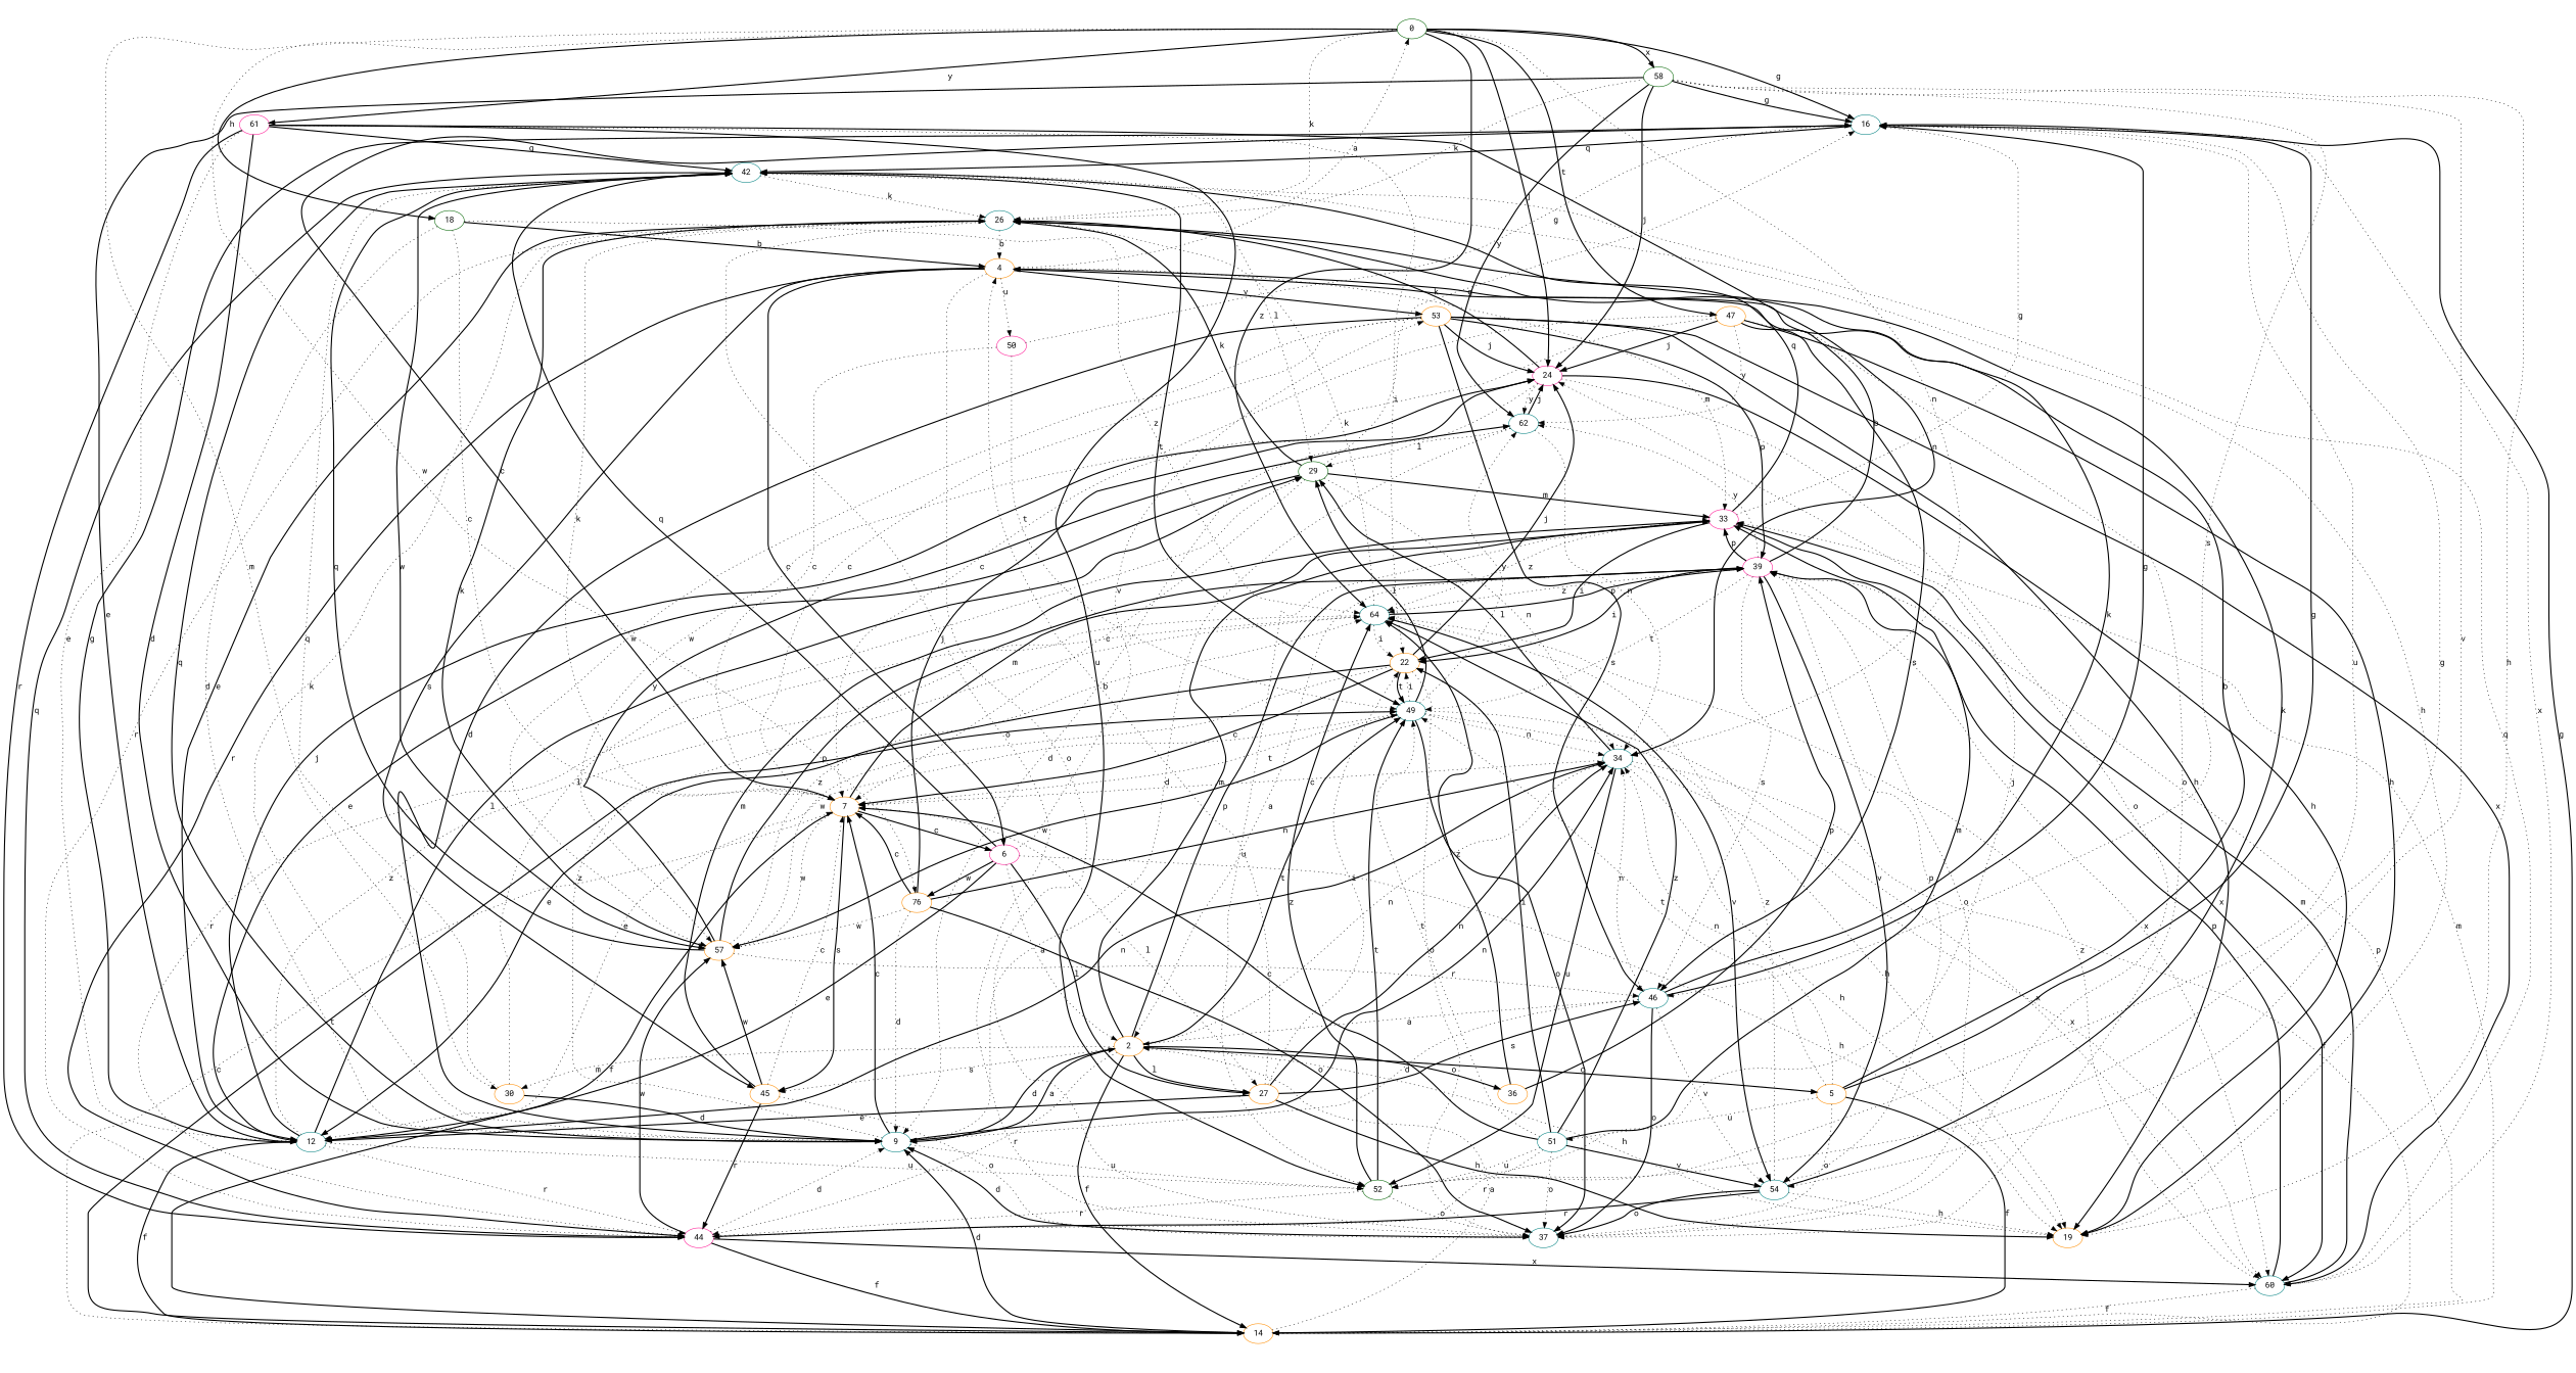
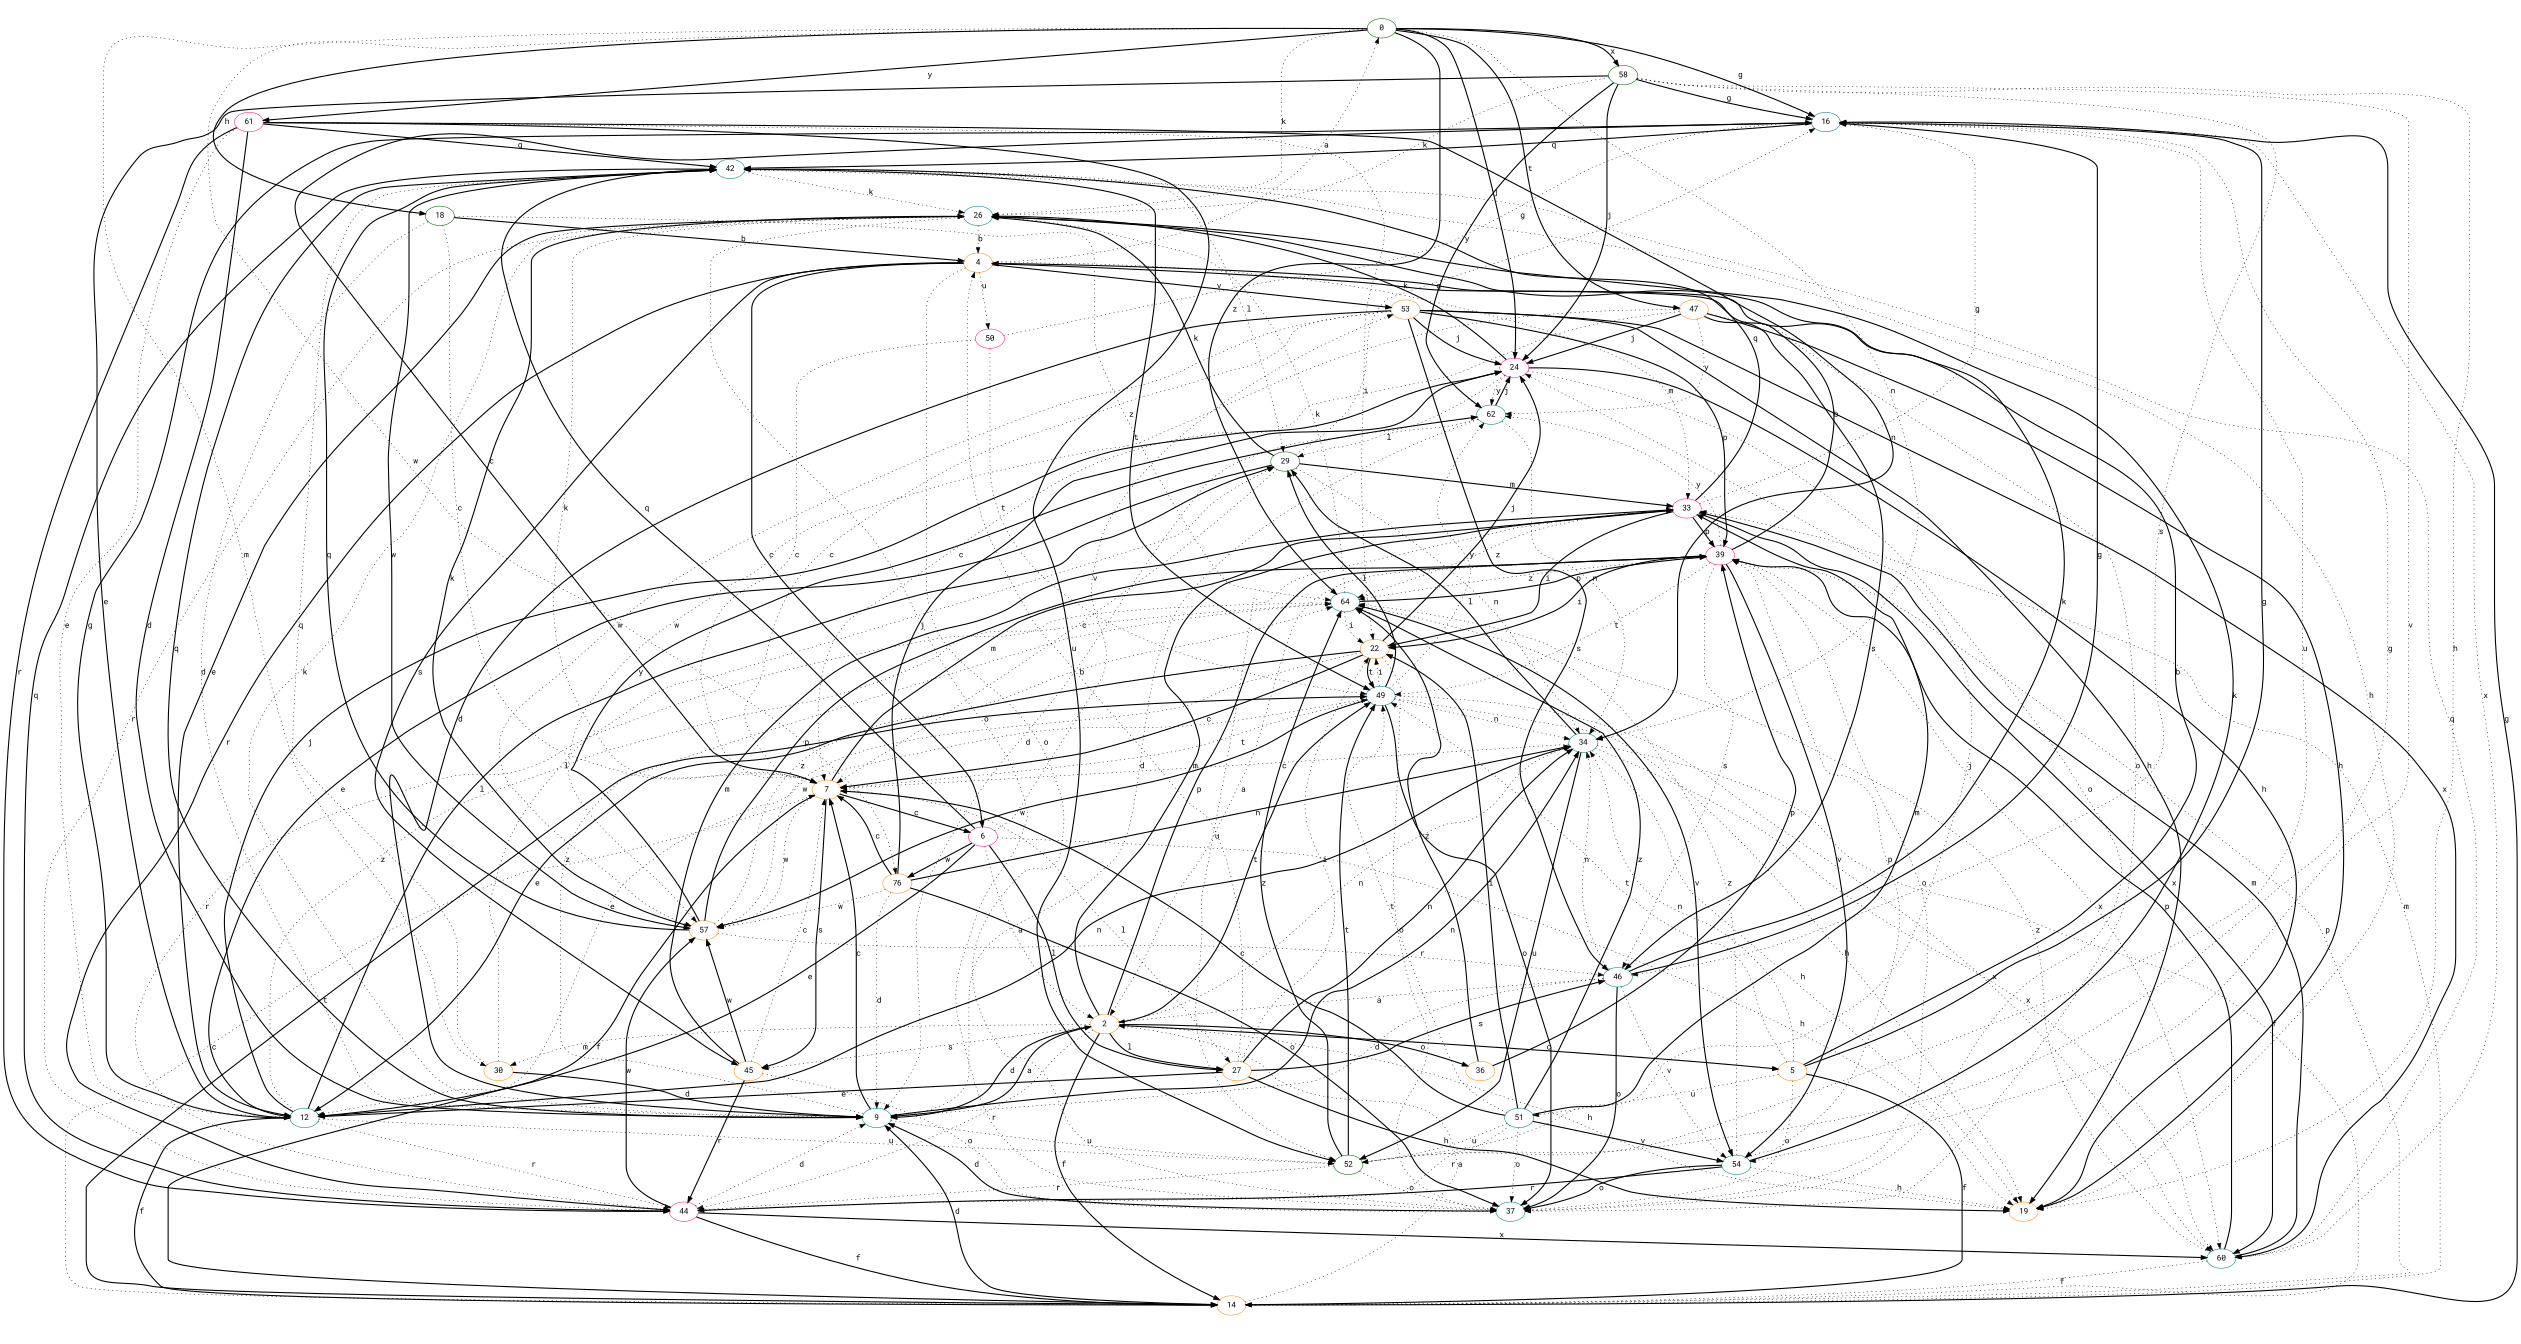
  strict digraph {
    fontname="Roboto Mono"
    node [color=darkorange fontname="Roboto Mono"]
    edge [fontname="Roboto Mono" style=bold]
    0 [color=darkgreen]
    16 [color=teal]
    18 [color=darkgreen]
    24 [color=deeppink]
    26 [color=teal]
    30
    34 [color=teal]
    47
    n9 [label=76]
    58 [color=darkgreen]
    61 [color=deeppink]
    64 [color=teal]
    42 [color=teal]
    7
    52 [color=darkgreen]
    60 [color=teal]
    9 [color=teal]
    4
    19
    37 [color=teal]
    62 [color=teal]
    44 [color=deeppink]
    12 [color=teal]
    29 [color=darkgreen]
    14
    57
    46 [color=teal]
    54 [color=teal]
    22
    39 [color=deeppink]
    2
    5
    27
    33 [color=deeppink]
    36
    45
    49 [color=teal]
    51 [color=teal]
    6 [color=deeppink]
    50 [color=deeppink]
    53
    0 -> 16 [label=g]
    0 -> 18 [label=h]
    0 -> 24 [label=j]
    0 -> 26 [label=k style=dotted]
    0 -> 30 [label=m style=dotted]
    0 -> 34 [label=n style=dotted]
    0 -> 47 [label=t]
    0 -> n9 [label=w style=dotted]
    0 -> 58 [label=x]
    0 -> 61 [label=y]
    0 -> 64 [label=z]
    16 -> 42 [label=q]
    16 -> 7 [label=c]
    16 -> 52 [label=u style=dotted]
    16 -> 60 [label=x style=dotted]
    18 -> 64 [label=z style=dotted]
    18 -> 7 [label=c style=dotted]
    18 -> 9 [label=d style=dotted]
    18 -> 4 [label=b]
    24 -> 26 [label=k]
    24 -> 9 [label=d style=dotted]
    24 -> 19 [label=h]
    24 -> 37 [label=o style=dotted]
    24 -> 62 [label=y style=dotted]
    26 -> 4 [label=b style=dotted]
    26 -> 37 [label=o style=dotted]
    26 -> 44 [label=r style=dotted]
    26 -> 12 [label=e]
    30 -> 42 [label=q style=dotted]
    30 -> 9 [label=d]
    30 -> 29 [label=l style=dotted]
    34 -> 7 [label=c style=dotted]
    34 -> 52 [label=u]
    34 -> 60 [label=x style=dotted]
    34 -> 19 [label=h style=dotted]
    34 -> 29 [label=l]
    34 -> 14 [label=f style=dotted]
    47 -> 24 [label=j]
    47 -> 7 [label=c style=dotted]
    47 -> 19 [label=h]
    47 -> 37 [label=o style=dotted]
    47 -> 62 [label=y style=dotted]
    47 -> 57 [label=w style=dotted]
    47 -> 46 [label=s]
    n9 -> 24 [label=j]
    n9 -> 34 [label=n]
    n9 -> 7 [label=c]
    n9 -> 9 [label=d style=dotted]
    n9 -> 37 [label=o]
    n9 -> 57 [label=w style=dotted]
    58 -> 16 [label=g]
    58 -> 24 [label=j]
    58 -> 26 [label=k style=dotted]
    58 -> 19 [label=h style=dotted]
    58 -> 62 [label=y]
    58 -> 12 [label=e]
    58 -> 46 [label=s style=dotted]
    58 -> 54 [label=v style=dotted]
    61 -> 34 [label=n]
    61 -> 42 [label=q]
    61 -> 52 [label=u]
    61 -> 9 [label=d]
    61 -> 44 [label=r]
    61 -> 12 [label=e style=dotted]
    61 -> 22 [label=i style=dotted]
    64 -> 26 [label=k style=dotted]
    64 -> 44 [label=r style=dotted]
    64 -> 54 [label=v]
    64 -> 22 [label=i style=dotted]
    64 -> 39 [label=p]
    42 -> 26 [label=k style=dotted]
    42 -> 19 [label=h style=dotted]
    42 -> 29 [label=l style=dotted]
    42 -> 57 [label=w]
    42 -> 49 [label=t]
    7 -> 26 [label=k style=dotted]
    7 -> 14 [label=f]
    7 -> 57 [label=w style=dotted]
    7 -> 27 [label=l style=dotted]
    7 -> 33 [label=m]
    7 -> 45 [label=s]
    7 -> 49 [label=t style=dotted]
    7 -> 6 [label=c]
    52 -> 16 [label=g style=dotted]
    52 -> 24 [label=j style=dotted]
    52 -> 64 [label=z]
    52 -> 37 [label=o style=dotted]
    52 -> 44 [label=r style=dotted]
    52 -> 49 [label=t]
    60 -> 64 [label=z style=dotted]
    60 -> 42 [label=q style=dotted]
    60 -> 14 [label=f style=dotted]
    60 -> 39 [label=p]
    60 -> 33 [label=m]
    9 -> 26 [label=k style=dotted]
    9 -> 34 [label=n]
    9 -> 64 [label=z style=dotted]
    9 -> 42 [label=q]
    9 -> 7 [label=c]
    9 -> 52 [label=u style=dotted]
    9 -> 2 [label=a]
    4 -> 0 [label=a style=dotted]
    4 -> 37 [label=o style=dotted]
    4 -> 44 [label=r]
    4 -> 33 [label=m style=dotted]
    4 -> 45 [label=s]
    4 -> 6 [label=c]
    4 -> 50 [label=u style=dotted]
    4 -> 53 [label=v]
    37 -> 9 [label=d]
    62 -> 24 [label=j]
    62 -> 34 [label=n style=dotted]
    62 -> 9 [label=d style=dotted]
    62 -> 29 [label=l style=dotted]
    44 -> 42 [label=q]
    44 -> 60 [label=x]
    44 -> 9 [label=d style=dotted]
    44 -> 14 [label=f]
    44 -> 57 [label=w]
    12 -> 16 [label=g]
    12 -> 24 [label=j]
    12 -> 34 [label=n]
    12 -> 64 [label=z style=dotted]
    12 -> 52 [label=u style=dotted]
    12 -> 44 [label=r style=dotted]
    12 -> 29 [label=l]
    12 -> 14 [label=f]
    29 -> 16 [label=g style=dotted]
    29 -> 26 [label=k]
    29 -> 34 [label=n style=dotted]
    29 -> 7 [label=c style=dotted]
    29 -> 12 [label=e]
    29 -> 33 [label=m]
    14 -> 16 [label=g]
    14 -> 7 [label=c style=dotted]
    14 -> 9 [label=d]
    14 -> 39 [label=p style=dotted]
    14 -> 2 [label=a style=dotted]
    14 -> 33 [label=m style=dotted]
    14 -> 49 [label=t]
    57 -> 26 [label=k]
    57 -> 64 [label=z style=dotted]
    57 -> 42 [label=q]
    57 -> 62 [label=y]
    57 -> 46 [label=r style=dotted]
    57 -> 39 [label=p]
    46 -> 16 [label=g]
    46 -> 26 [label=k]
    46 -> 34 [label=n style=dotted]
    46 -> 9 [label=d style=dotted]
    46 -> 37 [label=o]
    46 -> 54 [label=v style=dotted]
    46 -> 2 [label=a style=dotted]
    54 -> 26 [label=k]
    54 -> 64 [label=z style=dotted]
    54 -> 19 [label=h style=dotted]
    54 -> 37 [label=o]
    54 -> 44 [label=r]
    54 -> 39 [label=p style=dotted]
    22 -> 24 [label=j]
    22 -> 7 [label=c]
    22 -> 37 [label=o style=dotted]
    22 -> 12 [label=e]
    22 -> 57 [label=w style=dotted]
    22 -> 49 [label=t]
    39 -> 64 [label=z style=dotted]
    39 -> 60 [label=x style=dotted]
    39 -> 4 [label=b]
    39 -> 37 [label=o style=dotted]
    39 -> 62 [label=y style=dotted]
    39 -> 46 [label=s style=dotted]
    39 -> 54 [label=v]
    39 -> 22 [label=i]
    39 -> 2 [label=a style=dotted]
    39 -> 49 [label=t style=dotted]
    2 -> 30 [label=m style=dotted]
    2 -> 34 [label=n style=dotted]
    2 -> 9 [label=d]
    2 -> 19 [label=h style=dotted]
    2 -> 44 [label=r style=dotted]
    2 -> 14 [label=f]
    2 -> 39 [label=p]
    2 -> 5 [label=c]
    2 -> 27 [label=l]
    2 -> 33 [label=m]
    2 -> 36 [label=o]
    2 -> 45 [label=s style=dotted]
    2 -> 49 [label=t]
    5 -> 16 [label=g]
    5 -> 34 [label=n style=dotted]
    5 -> 4 [label=b]
    5 -> 37 [label=o style=dotted]
    5 -> 14 [label=f]
    5 -> 49 [label=t style=dotted]
    5 -> 51 [label=u style=dotted]
    27 -> 34 [label=n]
    27 -> 4 [label=b style=dotted]
    27 -> 19 [label=h]
    27 -> 12 [label=e]
    27 -> 46 [label=s]
    27 -> 22 [label=i style=dotted]
    33 -> 16 [label=g style=dotted]
    33 -> 64 [label=z style=dotted]
    33 -> 42 [label=q]
    33 -> 52 [label=u style=dotted]
    33 -> 60 [label=x]
    33 -> 22 [label=i]
-   39 -> 33 [label=p]
+   33 -> 39 [label=p]
    36 -> 64 [label=z]
    36 -> 39 [label=p]
    45 -> 7 [label=c style=dotted]
    45 -> 37 [label=o style=dotted]
    45 -> 44 [label=r]
    45 -> 57 [label=w]
    45 -> 33 [label=m]
    49 -> 34 [label=n style=dotted]
    49 -> 60 [label=x style=dotted]
    49 -> 19 [label=h style=dotted]
    49 -> 37 [label=o]
    49 -> 62 [label=y style=dotted]
    49 -> 12 [label=e style=dotted]
    49 -> 29 [label=l]
    49 -> 57 [label=w]
    49 -> 22 [label=i style=dotted]
    51 -> 64 [label=z]
    51 -> 7 [label=c]
    51 -> 52 [label=u style=dotted]
    51 -> 37 [label=o style=dotted]
    51 -> 44 [label=r style=dotted]
    51 -> 54 [label=v]
    51 -> 22 [label=i]
    51 -> 33 [label=m]
    51 -> 49 [label=t style=dotted]
    6 -> n9 [label=w]
    6 -> 42 [label=q]
    6 -> 19 [label=h style=dotted]
    6 -> 12 [label=e]
    6 -> 2 [label=a style=dotted]
    6 -> 27 [label=l]
    6 -> 53 [label=v style=dotted]
    50 -> 16 [label=g style=dotted]
    50 -> 7 [label=c style=dotted]
    50 -> 49 [label=t style=dotted]
    53 -> 24 [label=j]
    53 -> 7 [label=c style=dotted]
    53 -> 60 [label=x]
    53 -> 9 [label=d]
    53 -> 19 [label=h]
    53 -> 57 [label=w style=dotted]
    53 -> 46 [label=s]
    53 -> 39 [label=p]
  }
